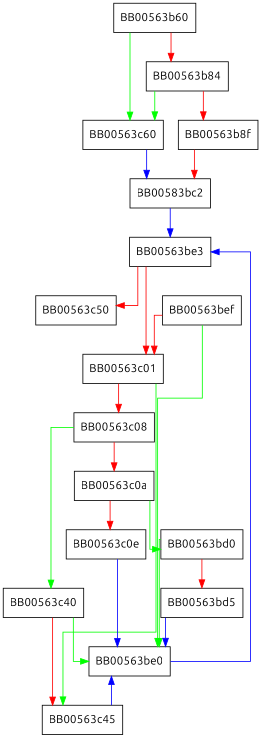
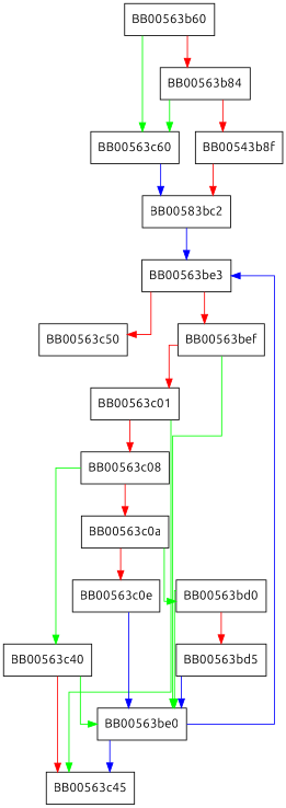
  digraph {
    fontname=Ubuntu
    splines=ortho
    node [fontname=Ubuntu shape=box]
    edge [color=red fontname=Ubuntu]
    BB00563b60
    BB00563c60
    BB00563b84
    n4 [label=BB00583bc2]
-   BB00563b8f
+   BB00563b8f [label=BB00543b8f]
    BB00563be3
    BB00563c50
    BB00563bef
    BB00563be0
    BB00563c01
    BB00563bd0
    BB00563bd5
    BB00563c45
    BB00563c08
    BB00563c40
    BB00563c0a
    BB00563c0e
    BB00563b60 -> BB00563c60 [color=green]
    BB00563b60 -> BB00563b84
    BB00563c60 -> n4 [color=blue]
    BB00563b84 -> BB00563c60 [color=green]
    BB00563b84 -> BB00563b8f
    n4 -> BB00563be3 [color=blue]
    BB00563b8f -> n4
    BB00563be3 -> BB00563c50
-   BB00563be3 -> BB00563c01
+   BB00563be3 -> BB00563bef
    BB00563bef -> BB00563be0 [color=green]
    BB00563bef -> BB00563c01
    BB00563be0 -> BB00563be3 [color=blue]
    BB00563c01 -> BB00563c45 [color=green]
    BB00563c01 -> BB00563c08
    BB00563bd0 -> BB00563be0 [color=green]
    BB00563bd0 -> BB00563bd5
    BB00563bd5 -> BB00563be0 [color=blue]
-   BB00563c45 -> BB00563be0 [color=blue]
+   BB00563be0 -> BB00563c45 [color=blue]
    BB00563c08 -> BB00563c40 [color=green]
    BB00563c08 -> BB00563c0a
    BB00563c40 -> BB00563be0 [color=green]
    BB00563c40 -> BB00563c45
    BB00563c0a -> BB00563bd0 [color=green]
    BB00563c0a -> BB00563c0e
    BB00563c0e -> BB00563be0 [color=blue]
  }
